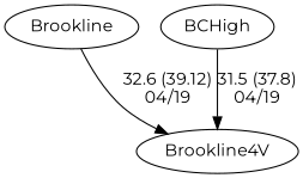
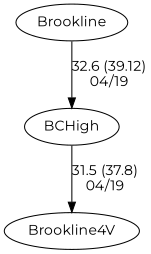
  digraph {
    fontname=Montserrat
    node [fontname=Montserrat]
    edge [fontname=Montserrat random=random]
    n1 [label=Brookline4V]
    Brookline
    BCHigh
-   Brookline -> n1 [label="32.6 (39.12)\n04/19" weight=68]
+   Brookline -> BCHigh [label="32.6 (39.12)\n04/19" weight=68]
    BCHigh -> n1 [label="31.5 (37.8)\n04/19" weight=69]
  }
